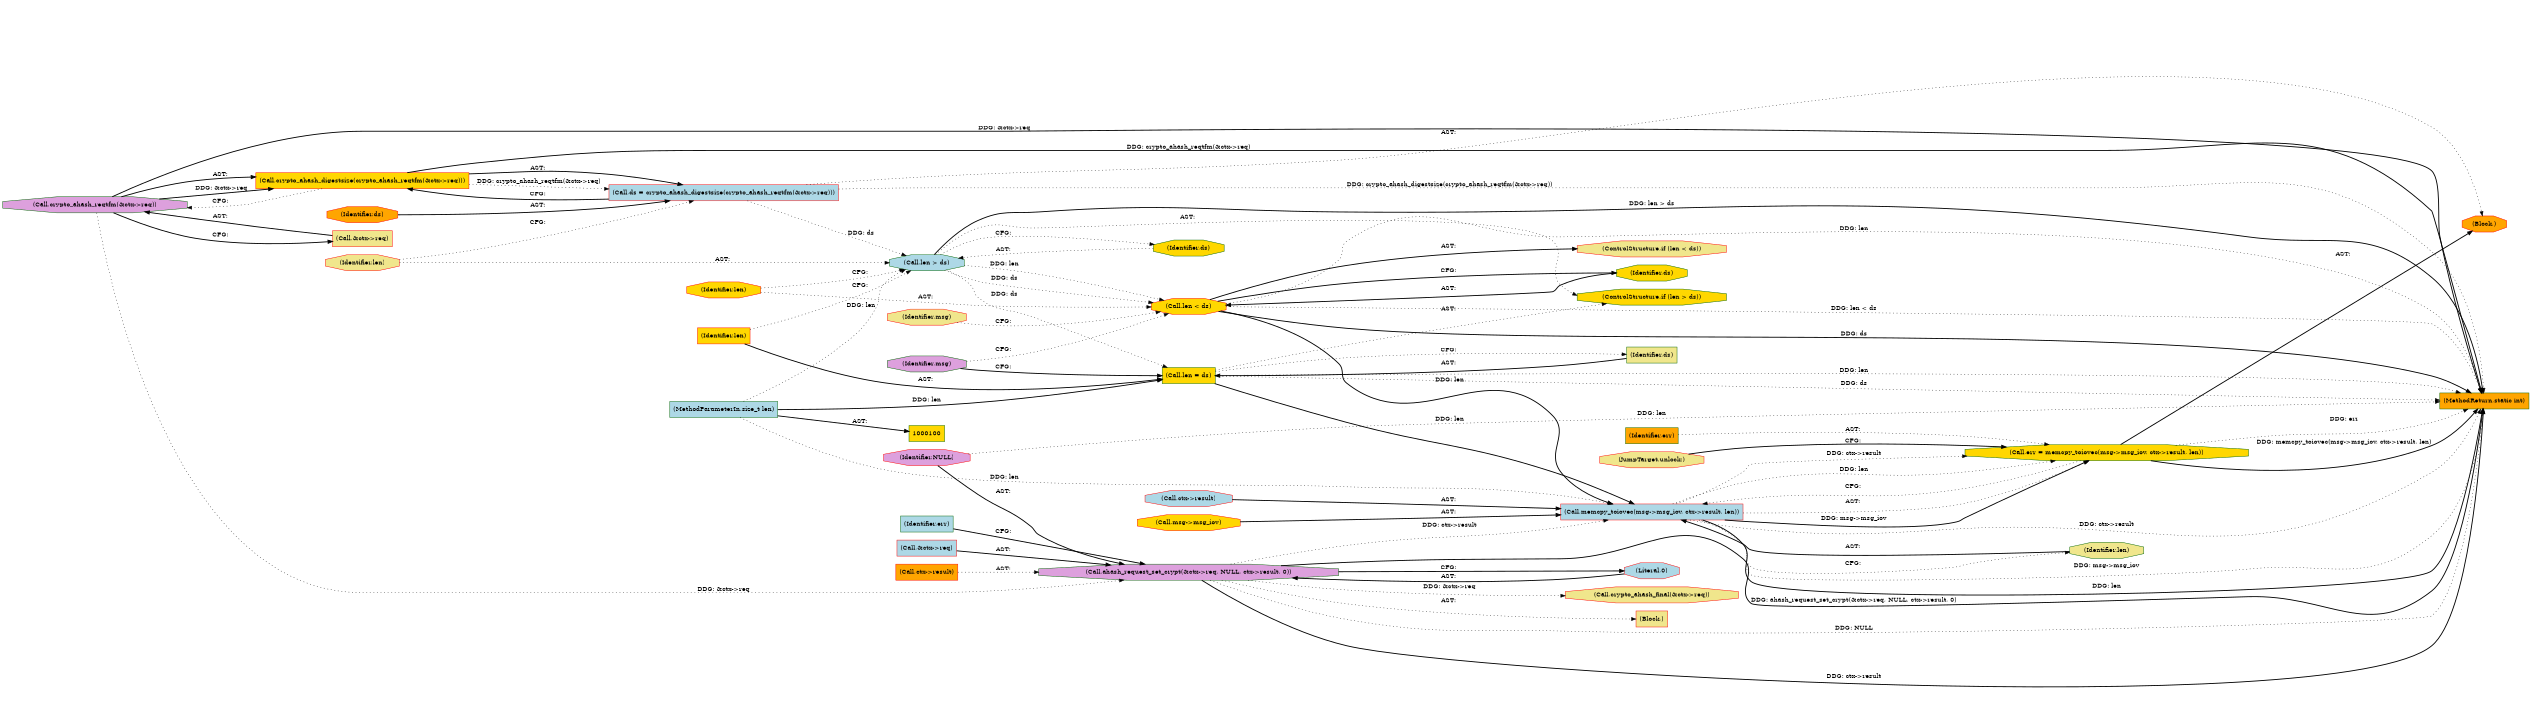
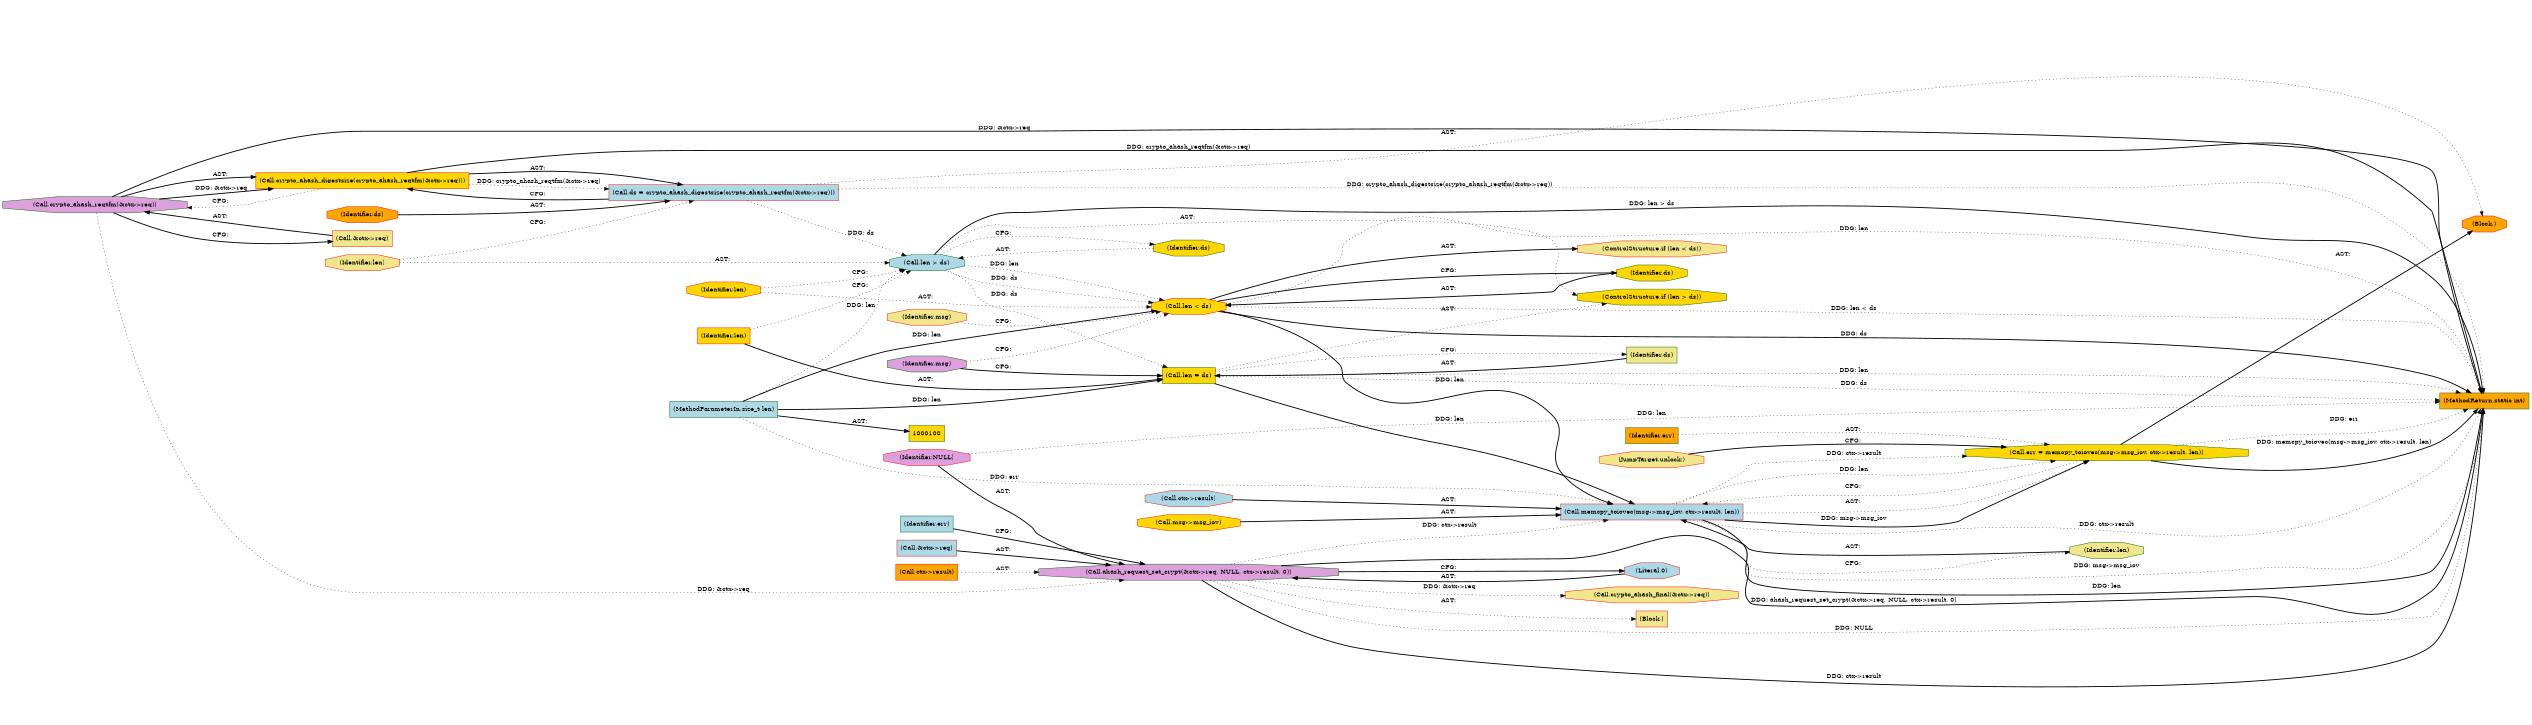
  digraph {
    rankdir=LR
    node [color=red fillcolor=gold shape=octagon style=filled]
    edge [style=dotted]
    n1 [fillcolor=lightblue label="(Call,memcpy_toiovec(msg->msg_iov, ctx->result, len))" shape=box]
    n2 [color=darkgreen label="(Call,err = memcpy_toiovec(msg->msg_iov, ctx->result, len))"]
    n3 [color=darkgreen fillcolor=khaki label="(Identifier,len)"]
    n4 [color=darkgreen fillcolor=orange label="(MethodReturn,static int)" shape=box]
    n5 [fillcolor=orange label="(Block,)"]
    n6 [color=darkgreen fillcolor=plum label="(Call,ahash_request_set_crypt(&ctx->req, NULL, ctx->result, 0))"]
    n7 [fillcolor=khaki label="(Block,)" shape=box]
    n8 [fillcolor=lightblue label="(Literal,0)"]
    n9 [fillcolor=khaki label="(Call,crypto_ahash_final(&ctx->req))"]
    n10 [color=darkgreen fillcolor=plum label="(Call,crypto_ahash_reqtfm(&ctx->req))"]
    n11 [label="(Call,crypto_ahash_digestsize(crypto_ahash_reqtfm(&ctx->req)))" shape=box]
    n12 [fillcolor=khaki label="(Call,&ctx->req)" shape=box]
    n13 [fillcolor=lightblue label="(Call,ds = crypto_ahash_digestsize(crypto_ahash_reqtfm(&ctx->req)))" shape=box]
    n14 [color=darkgreen label="(Call,len = ds)" shape=box]
    n15 [color=darkgreen label="(ControlStructure,if (len > ds))"]
    n16 [color=darkgreen fillcolor=khaki label="(Identifier,ds)" shape=box]
    n17 [color=darkgreen fillcolor=lightblue label="(Call,len > ds)"]
    n18 [label="(Call,len < ds)"]
    n19 [color=darkgreen label="(Identifier,ds)"]
    n20 [color=darkgreen label="(Identifier,ds)"]
    n21 [fillcolor=khaki label="(ControlStructure,if (len < ds))"]
    n22 [color=darkgreen fillcolor=lightblue label="(MethodParameterIn,size_t len)" shape=box]
    1000100 [color=darkgreen shape=box]
    n24 [fillcolor=orange label="(Identifier,ds)"]
    n25 [color=darkgreen fillcolor=plum label="(Identifier,msg)"]
    n26 [label="(Identifier,len)"]
    n27 [color=darkgreen fillcolor=orange label="(Identifier,err)" shape=box]
    n28 [label="(Identifier,len)" shape=box]
    n29 [fillcolor=khaki label="(Identifier,len)"]
    n30 [fillcolor=khaki label="(Identifier,msg)"]
    n31 [fillcolor=plum label="(Identifier,NULL)"]
    n32 [color=darkgreen fillcolor=lightblue label="(Identifier,err)" shape=box]
    n33 [fillcolor=lightblue label="(Call,ctx->result)"]
    n34 [fillcolor=lightblue label="(Call,&ctx->req)" shape=box]
    n35 [fillcolor=khaki label="(JumpTarget,unlock:)"]
    n36 [label="(Call,msg->msg_iov)"]
    n37 [fillcolor=orange label="(Call,ctx->result)" shape=box]
    n1 -> n2 [label="AST: "]
    n1 -> n2 [label="DDG: msg->msg_iov" style=bold]
    n1 -> n2 [label="DDG: ctx->result"]
    n1 -> n2 [label="DDG: len"]
    n1 -> n3 [label="CFG: "]
    n1 -> n4 [label="DDG: ctx->result"]
    n1 -> n4 [label="DDG: msg->msg_iov"]
    n1 -> n4 [label="DDG: len" style=bold]
    n2 -> n1 [label="CFG: "]
    n2 -> n4 [label="DDG: err"]
    n2 -> n4 [label="DDG: memcpy_toiovec(msg->msg_iov, ctx->result, len)" style=bold]
    n2 -> n5 [label="AST: " style=bold]
    n3 -> n1 [label="AST: " style=bold]
    n6 -> n1 [label="DDG: ctx->result"]
    n6 -> n4 [label="DDG: ctx->result" style=bold]
    n6 -> n4 [label="DDG: ahash_request_set_crypt(&ctx->req, NULL, ctx->result, 0)" style=bold]
    n6 -> n4 [label="DDG: NULL"]
    n6 -> n7 [label="AST: "]
    n6 -> n8 [label="CFG: " style=bold]
    n6 -> n9 [label="DDG: &ctx->req"]
    n8 -> n6 [label="AST: " style=bold]
    n10 -> n4 [label="DDG: &ctx->req" style=bold]
    n10 -> n6 [label="DDG: &ctx->req"]
    n10 -> n11 [label="AST: " style=bold]
    n10 -> n11 [label="DDG: &ctx->req" style=bold]
    n10 -> n12 [label="CFG: " style=bold]
    n11 -> n4 [label="DDG: crypto_ahash_reqtfm(&ctx->req)" style=bold]
    n11 -> n10 [label="CFG: "]
    n11 -> n13 [label="AST: " style=bold]
    n11 -> n13 [label="DDG: crypto_ahash_reqtfm(&ctx->req)"]
    n12 -> n10 [label="AST: " style=bold]
    n13 -> n4 [label="DDG: crypto_ahash_digestsize(crypto_ahash_reqtfm(&ctx->req))"]
    n13 -> n5 [label="AST: "]
    n13 -> n11 [label="CFG: " style=bold]
    n13 -> n17 [label="DDG: ds"]
    n14 -> n1 [label="DDG: len" style=bold]
    n14 -> n4 [label="DDG: len"]
    n14 -> n4 [label="DDG: ds"]
    n14 -> n15 [label="AST: "]
    n14 -> n16 [label="CFG: "]
    n16 -> n14 [label="AST: " style=bold]
    n17 -> n4 [label="DDG: len > ds" style=bold]
    n17 -> n14 [label="DDG: ds"]
    n17 -> n15 [label="AST: "]
    n17 -> n18 [label="DDG: len"]
    n17 -> n18 [label="DDG: ds"]
    n17 -> n19 [label="CFG: "]
    n18 -> n1 [label="DDG: len" style=bold]
    n18 -> n4 [label="DDG: len"]
    n18 -> n4 [label="DDG: len < ds"]
    n18 -> n4 [label="DDG: ds" style=bold]
    n18 -> n20 [label="CFG: " style=bold]
    n18 -> n21 [label="AST: " style=bold]
    n19 -> n17 [label="AST: "]
    n20 -> n18 [label="AST: " style=bold]
-   n22 -> n1 [label="DDG: len"]
+   n22 -> n1 [label="DDG: err"]
    n22 -> n14 [label="DDG: len" style=bold]
    n22 -> n17 [label="DDG: len"]
+   n22 -> n18 [label="DDG: len" style=bold]
    n22 -> 1000100 [label="AST: " style=bold]
    n24 -> n13 [label="AST: " style=bold]
    n25 -> n14 [label="CFG: " style=bold]
    n25 -> n18 [label="CFG: "]
    n26 -> n17 [label="CFG: "]
    n26 -> n18 [label="AST: "]
    n27 -> n2 [label="AST: "]
    n28 -> n14 [label="AST: " style=bold]
    n28 -> n17 [label="CFG: "]
    n29 -> n13 [label="CFG: "]
    n29 -> n17 [label="AST: "]
    n30 -> n18 [label="CFG: "]
    n31 -> n4 [label="DDG: len"]
    n31 -> n6 [label="AST: " style=bold]
    n32 -> n6 [label="CFG: " style=bold]
    n33 -> n1 [label="AST: " style=bold]
    n34 -> n6 [label="AST: " style=bold]
    n35 -> n2 [label="CFG: " style=bold]
    n36 -> n1 [label="AST: " style=bold]
    n37 -> n6 [label="AST: "]
  }
